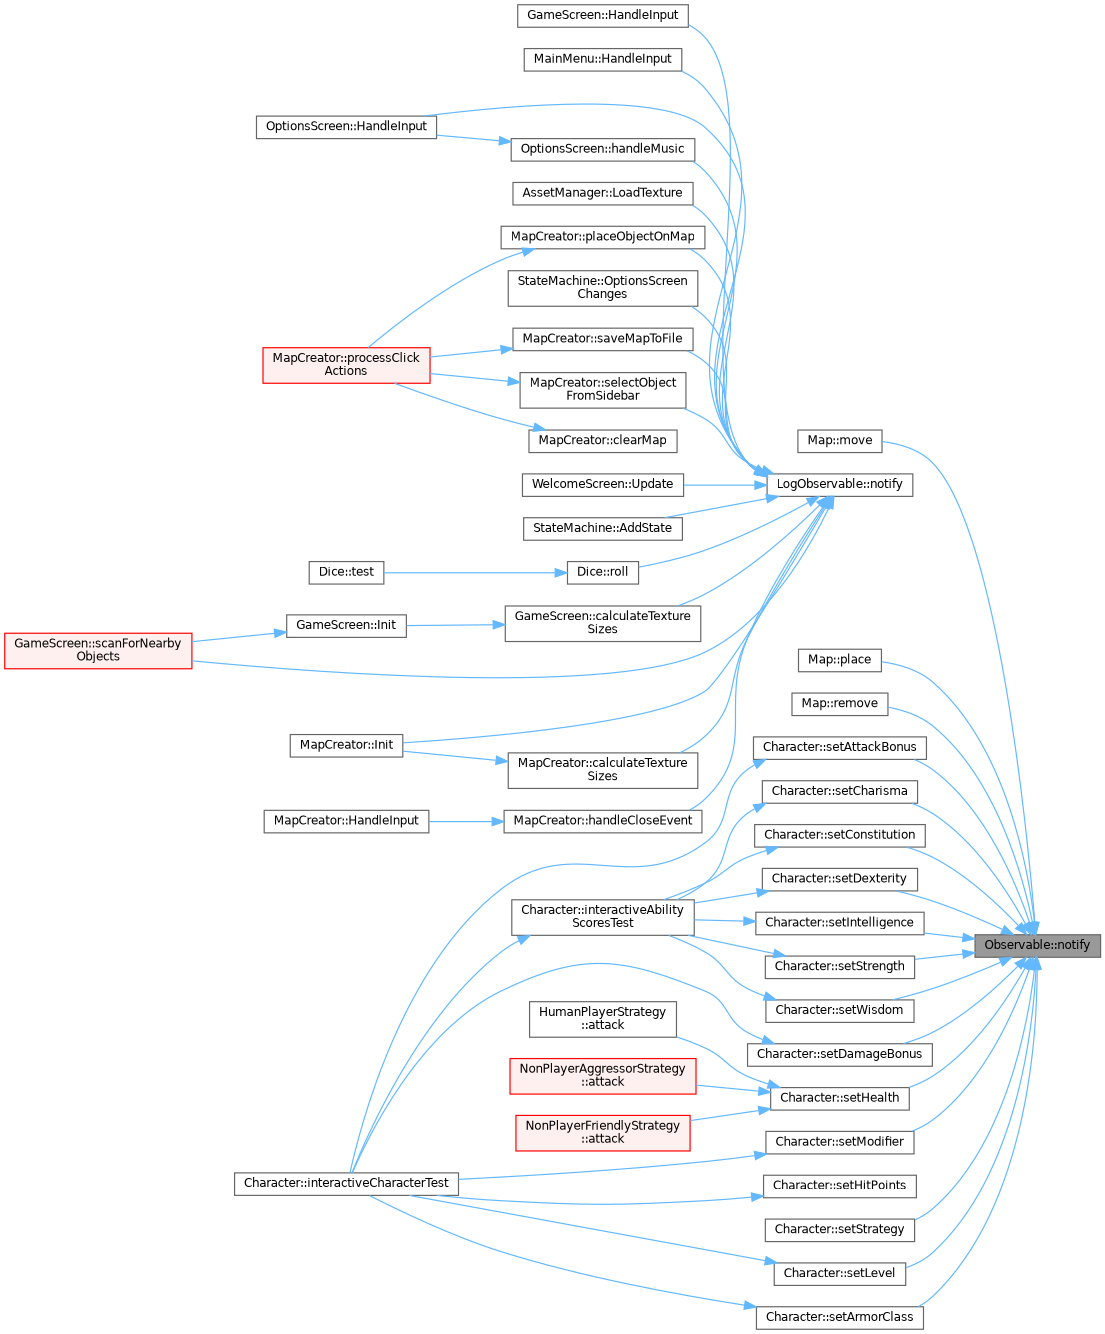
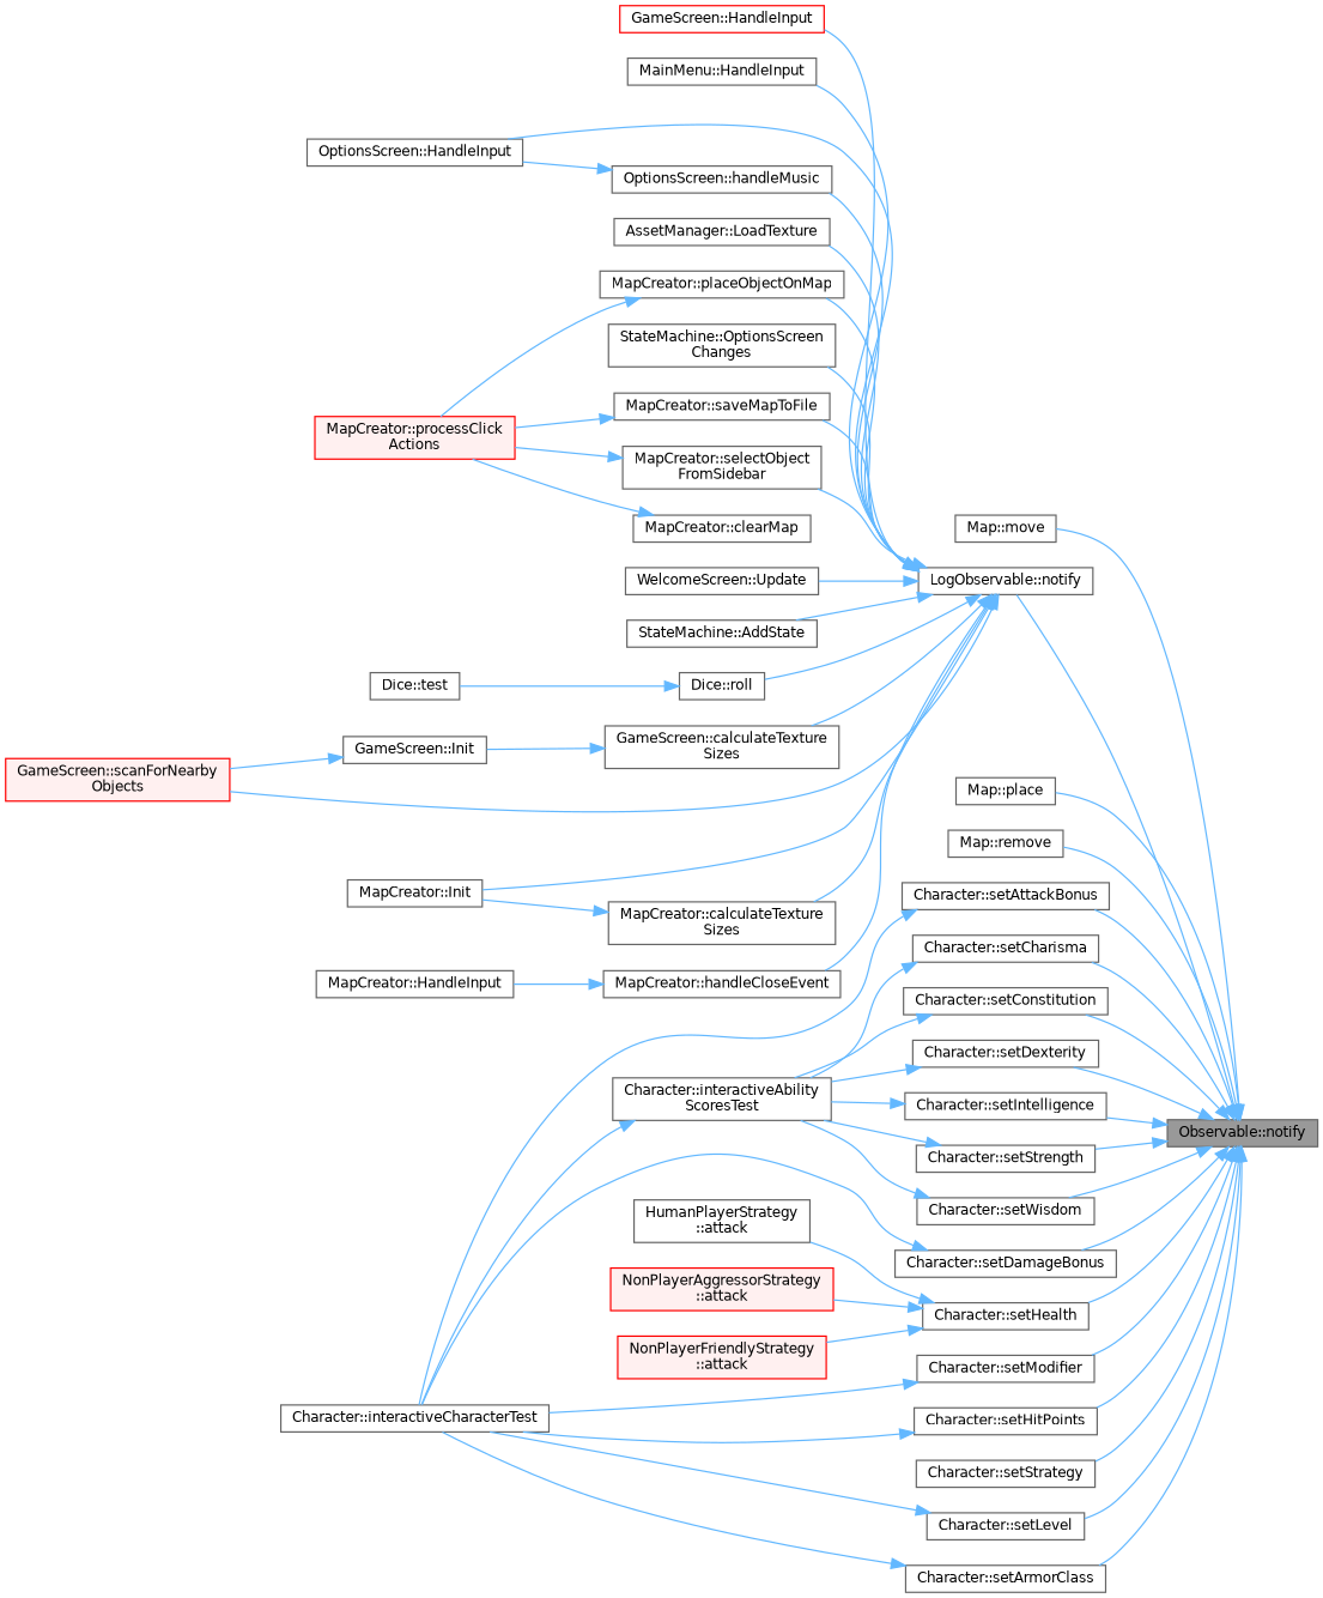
  digraph {
    rankdir=RL
    node [color=grey40 fillcolor=white fontname=Helvetica fontsize=10 shape=box style=filled]
    edge [color=steelblue1 dir=back fontname=Helvetica fontsize=10 labelfontname=Helvetica labelfontsize=10 style=solid]
    n1 [color=gray40 fillcolor=grey60 fontcolor=black height=0.2 label="Observable::notify" width=0.4]
    n2 [height=0.2 label="Map::move" width=0.4]
    n3 [height=0.2 label="LogObservable::notify" width=0.4]
    n4 [height=0.2 label="Map::place" width=0.4]
    n5 [height=0.2 label="Map::remove" width=0.4]
    n6 [height=0.2 label="Character::setArmorClass" width=0.4]
    n7 [height=0.2 label="Character::setAttackBonus" width=0.4]
    n8 [height=0.2 label="Character::setCharisma" width=0.4]
    n9 [height=0.2 label="Character::setConstitution" width=0.4]
    n10 [height=0.2 label="Character::setDamageBonus" width=0.4]
    n11 [height=0.2 label="Character::setDexterity" width=0.4]
    n12 [height=0.2 label="Character::setHealth" width=0.4]
    n13 [height=0.2 label="Character::setHitPoints" width=0.4]
    n14 [height=0.2 label="Character::setIntelligence" width=0.4]
    n15 [height=0.2 label="Character::setLevel" width=0.4]
    n16 [height=0.2 label="Character::setModifier" width=0.4]
    n17 [height=0.2 label="Character::setStrategy" width=0.4]
    n18 [height=0.2 label="Character::setStrength" width=0.4]
    n19 [height=0.2 label="Character::setWisdom" width=0.4]
    n20 [height=0.2 label="StateMachine::AddState" width=0.4]
    n21 [height=0.2 label="GameScreen::calculateTexture\lSizes" width=0.4]
    n22 [color=red fillcolor="#FFF0F0" height=0.2 label="GameScreen::scanForNearby\lObjects" width=0.4]
    n23 [height=0.2 label="MapCreator::calculateTexture\lSizes" width=0.4]
    n24 [height=0.2 label="MapCreator::Init" width=0.4]
    n25 [height=0.2 label="MapCreator::handleCloseEvent" width=0.4]
-   n26 [height=0.2 label="GameScreen::HandleInput" width=0.4]
+   n26 [color=red height=0.2 label="GameScreen::HandleInput" width=0.4]
    n27 [height=0.2 label="MainMenu::HandleInput" width=0.4]
    n28 [height=0.2 label="OptionsScreen::HandleInput" width=0.4]
    n29 [height=0.2 label="OptionsScreen::handleMusic" width=0.4]
    n30 [height=0.2 label="AssetManager::LoadTexture" width=0.4]
    n31 [height=0.2 label="MapCreator::placeObjectOnMap" width=0.4]
    n32 [height=0.2 label="StateMachine::OptionsScreen\lChanges" width=0.4]
    n33 [height=0.2 label="Dice::roll" width=0.4]
    n34 [height=0.2 label="MapCreator::saveMapToFile" width=0.4]
    n35 [height=0.2 label="MapCreator::selectObject\lFromSidebar" width=0.4]
    n36 [height=0.2 label="WelcomeScreen::Update" width=0.4]
    n37 [height=0.2 label="Character::interactiveCharacterTest" width=0.4]
    n38 [height=0.2 label="Character::interactiveAbility\lScoresTest" width=0.4]
    n39 [color=red fillcolor="#FFF0F0" height=0.2 label="NonPlayerAggressorStrategy\l::attack" width=0.4]
    n40 [color=red fillcolor="#FFF0F0" height=0.2 label="NonPlayerFriendlyStrategy\l::attack" width=0.4]
    n41 [height=0.2 label="HumanPlayerStrategy\l::attack" width=0.4]
    n42 [height=0.2 label="GameScreen::Init" width=0.4]
    n43 [height=0.2 label="MapCreator::clearMap" width=0.4]
    n44 [color=red fillcolor="#FFF0F0" height=0.2 label="MapCreator::processClick\lActions" width=0.4]
    n45 [height=0.2 label="MapCreator::HandleInput" width=0.4]
    n46 [height=0.2 label="Dice::test" width=0.4]
    n1 -> n2
+   n1 -> n3
    n1 -> n4
    n1 -> n5
    n1 -> n6
    n1 -> n7
    n1 -> n8
    n1 -> n9
    n1 -> n10
    n1 -> n11
    n1 -> n12
+   n1 -> n13
    n1 -> n14
    n1 -> n15
    n1 -> n16
    n1 -> n17
    n1 -> n18
    n1 -> n19
    n3 -> n20
    n3 -> n21
    n3 -> n22
    n3 -> n23
    n3 -> n24
    n3 -> n25
    n3 -> n26
    n3 -> n27
    n3 -> n28
    n3 -> n29
    n3 -> n30
    n3 -> n31
    n3 -> n32
    n3 -> n33
    n3 -> n34
    n3 -> n35
    n3 -> n36
    n6 -> n37
    n7 -> n37
    n8 -> n38
    n9 -> n38
    n10 -> n37
    n11 -> n38
    n12 -> n39
    n12 -> n40
    n12 -> n41
    n13 -> n37
    n14 -> n38
    n15 -> n37
    n16 -> n37
    n18 -> n38
    n19 -> n38
    n21 -> n42
    n23 -> n24
    n25 -> n45
    n29 -> n28
    n31 -> n44
    n33 -> n46
    n34 -> n44
    n35 -> n44
    n38 -> n37
    n42 -> n22
    n43 -> n44
  }
